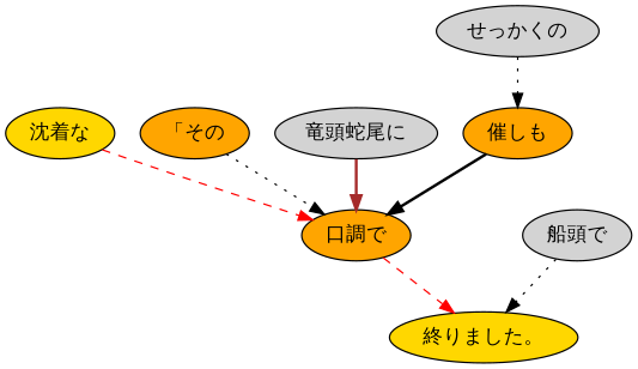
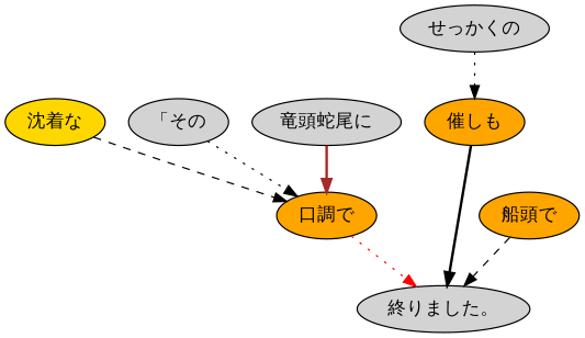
  digraph {
    node [fillcolor=orange style=filled]
    edge [color=black style=dotted]
-   n1 [fillcolor=gold label="終りました。"]
+   n1 [fillcolor=lightgrey label="終りました。"]
    n2 [fillcolor=gold label="沈着な"]
    n3 [label="口調で"]
-   n4 [label="「その"]
-   n5 [fillcolor=lightgrey label="船頭で"]
+   n4 [fillcolor=lightgrey label="「その"]
+   n5 [label="船頭で"]
    n6 [fillcolor=lightgrey label="せっかくの"]
    n7 [label="催しも"]
    n8 [fillcolor=lightgrey label="竜頭蛇尾に"]
-   n2 -> n3 [color=red style=dashed]
-   n3 -> n1 [color=red style=dashed]
+   n2 -> n3 [style=dashed]
+   n3 -> n1 [color=red]
    n4 -> n3
-   n5 -> n1
+   n5 -> n1 [style=dashed]
    n6 -> n7
-   n7 -> n3 [style=bold]
+   n7 -> n1 [style=bold]
    n8 -> n3 [color=brown style=bold]
  }
